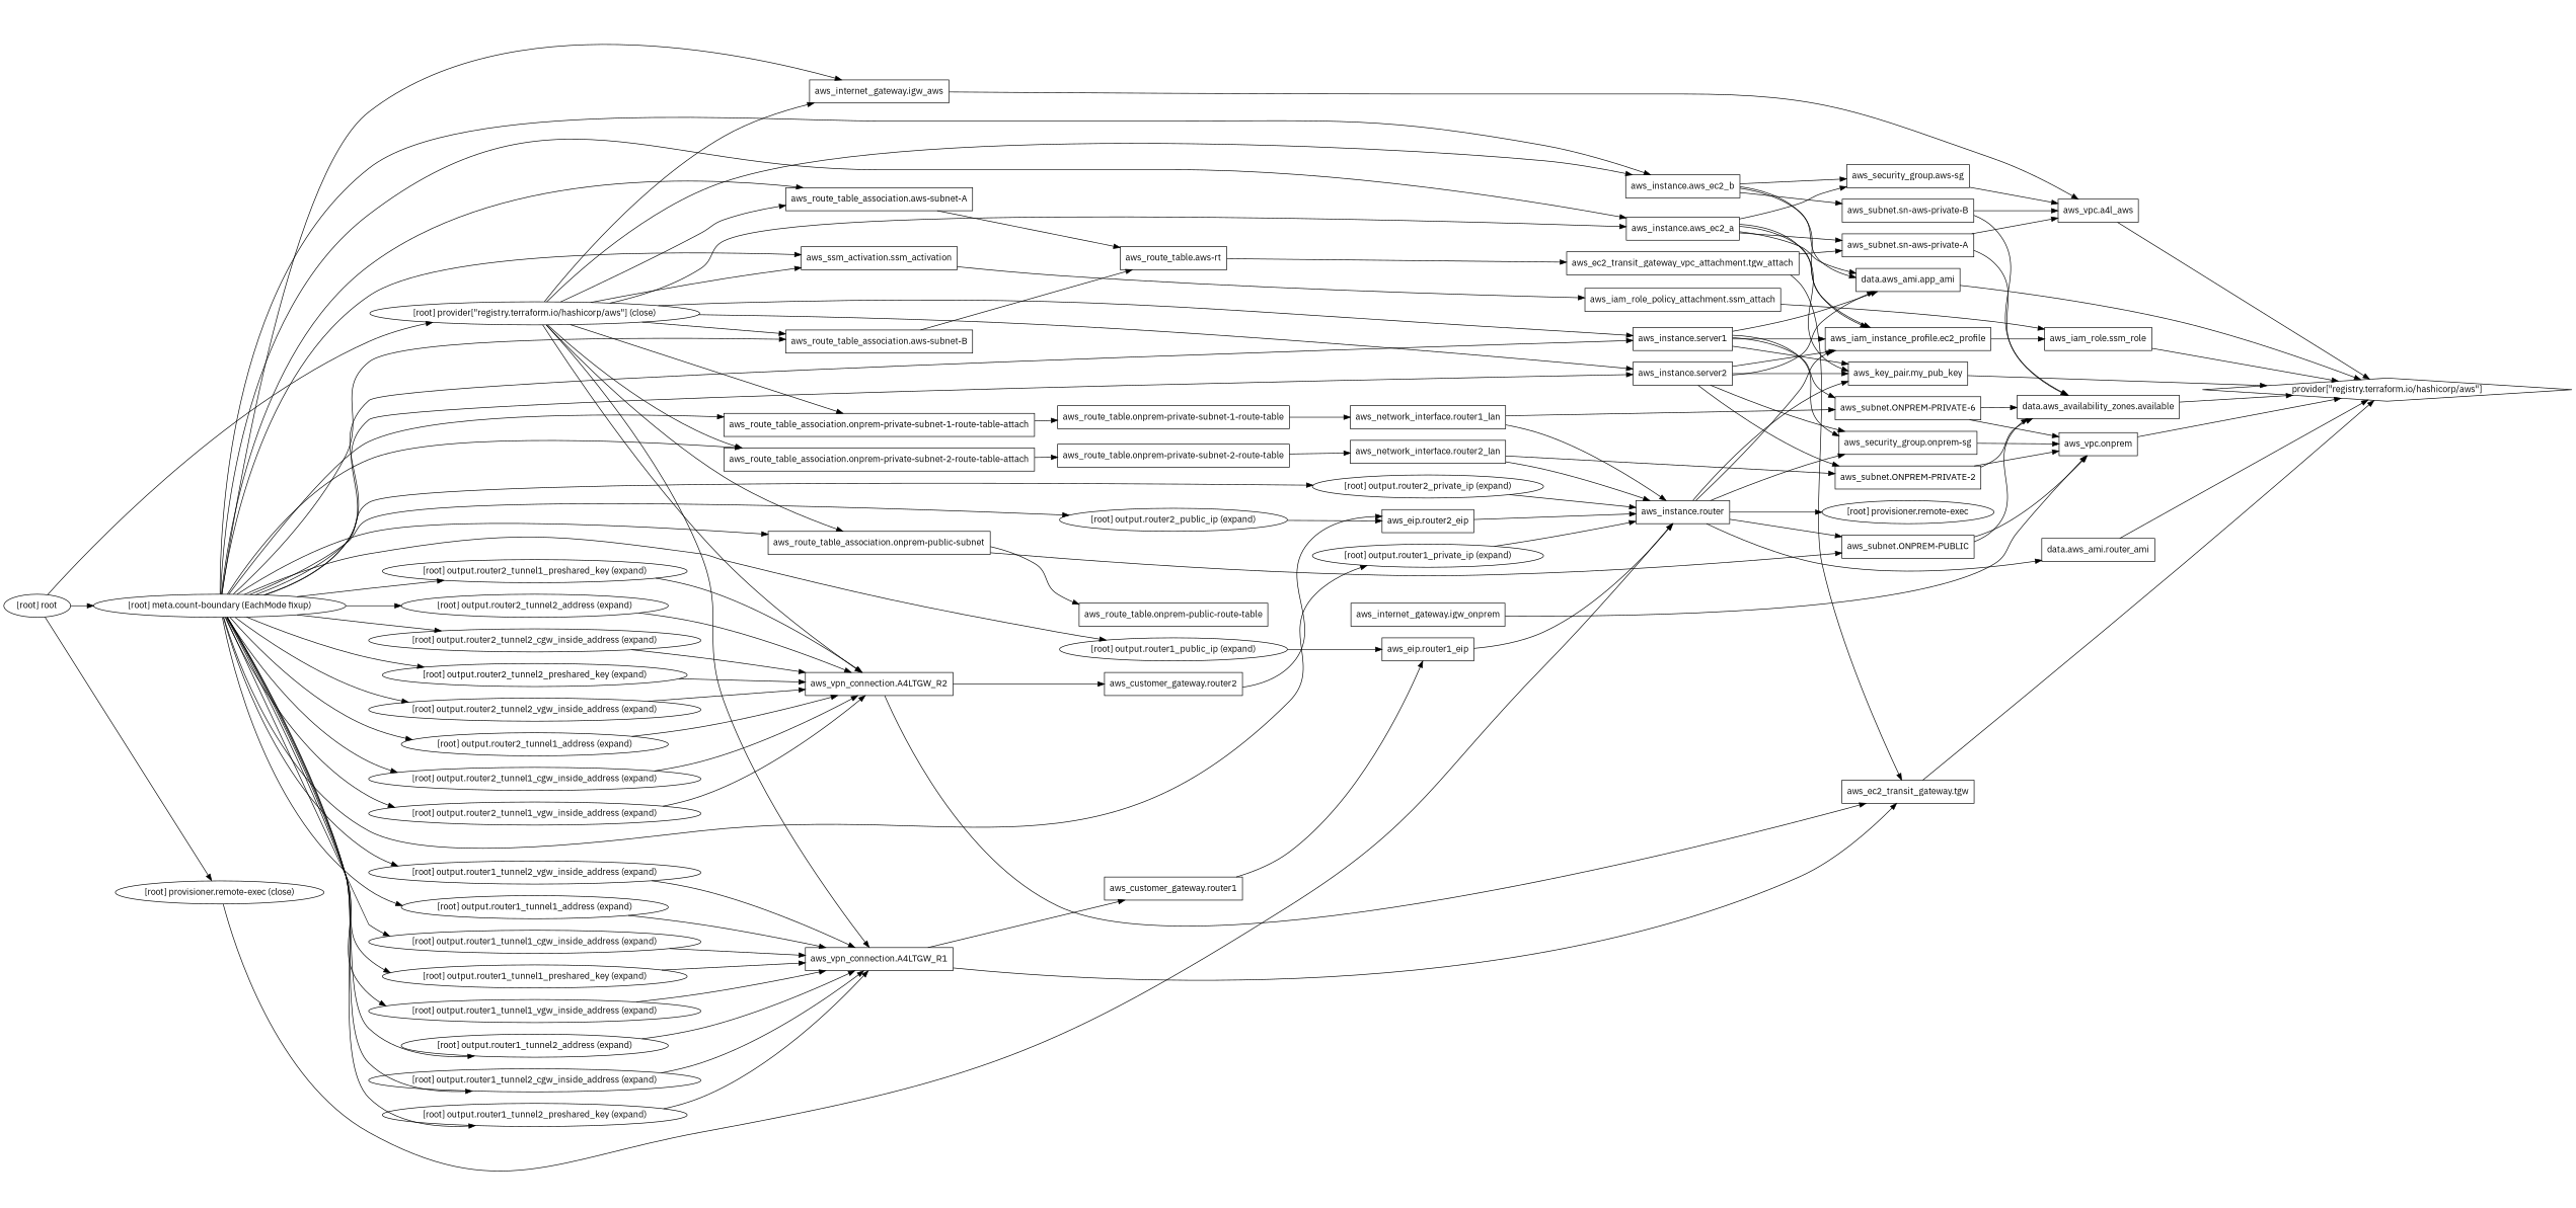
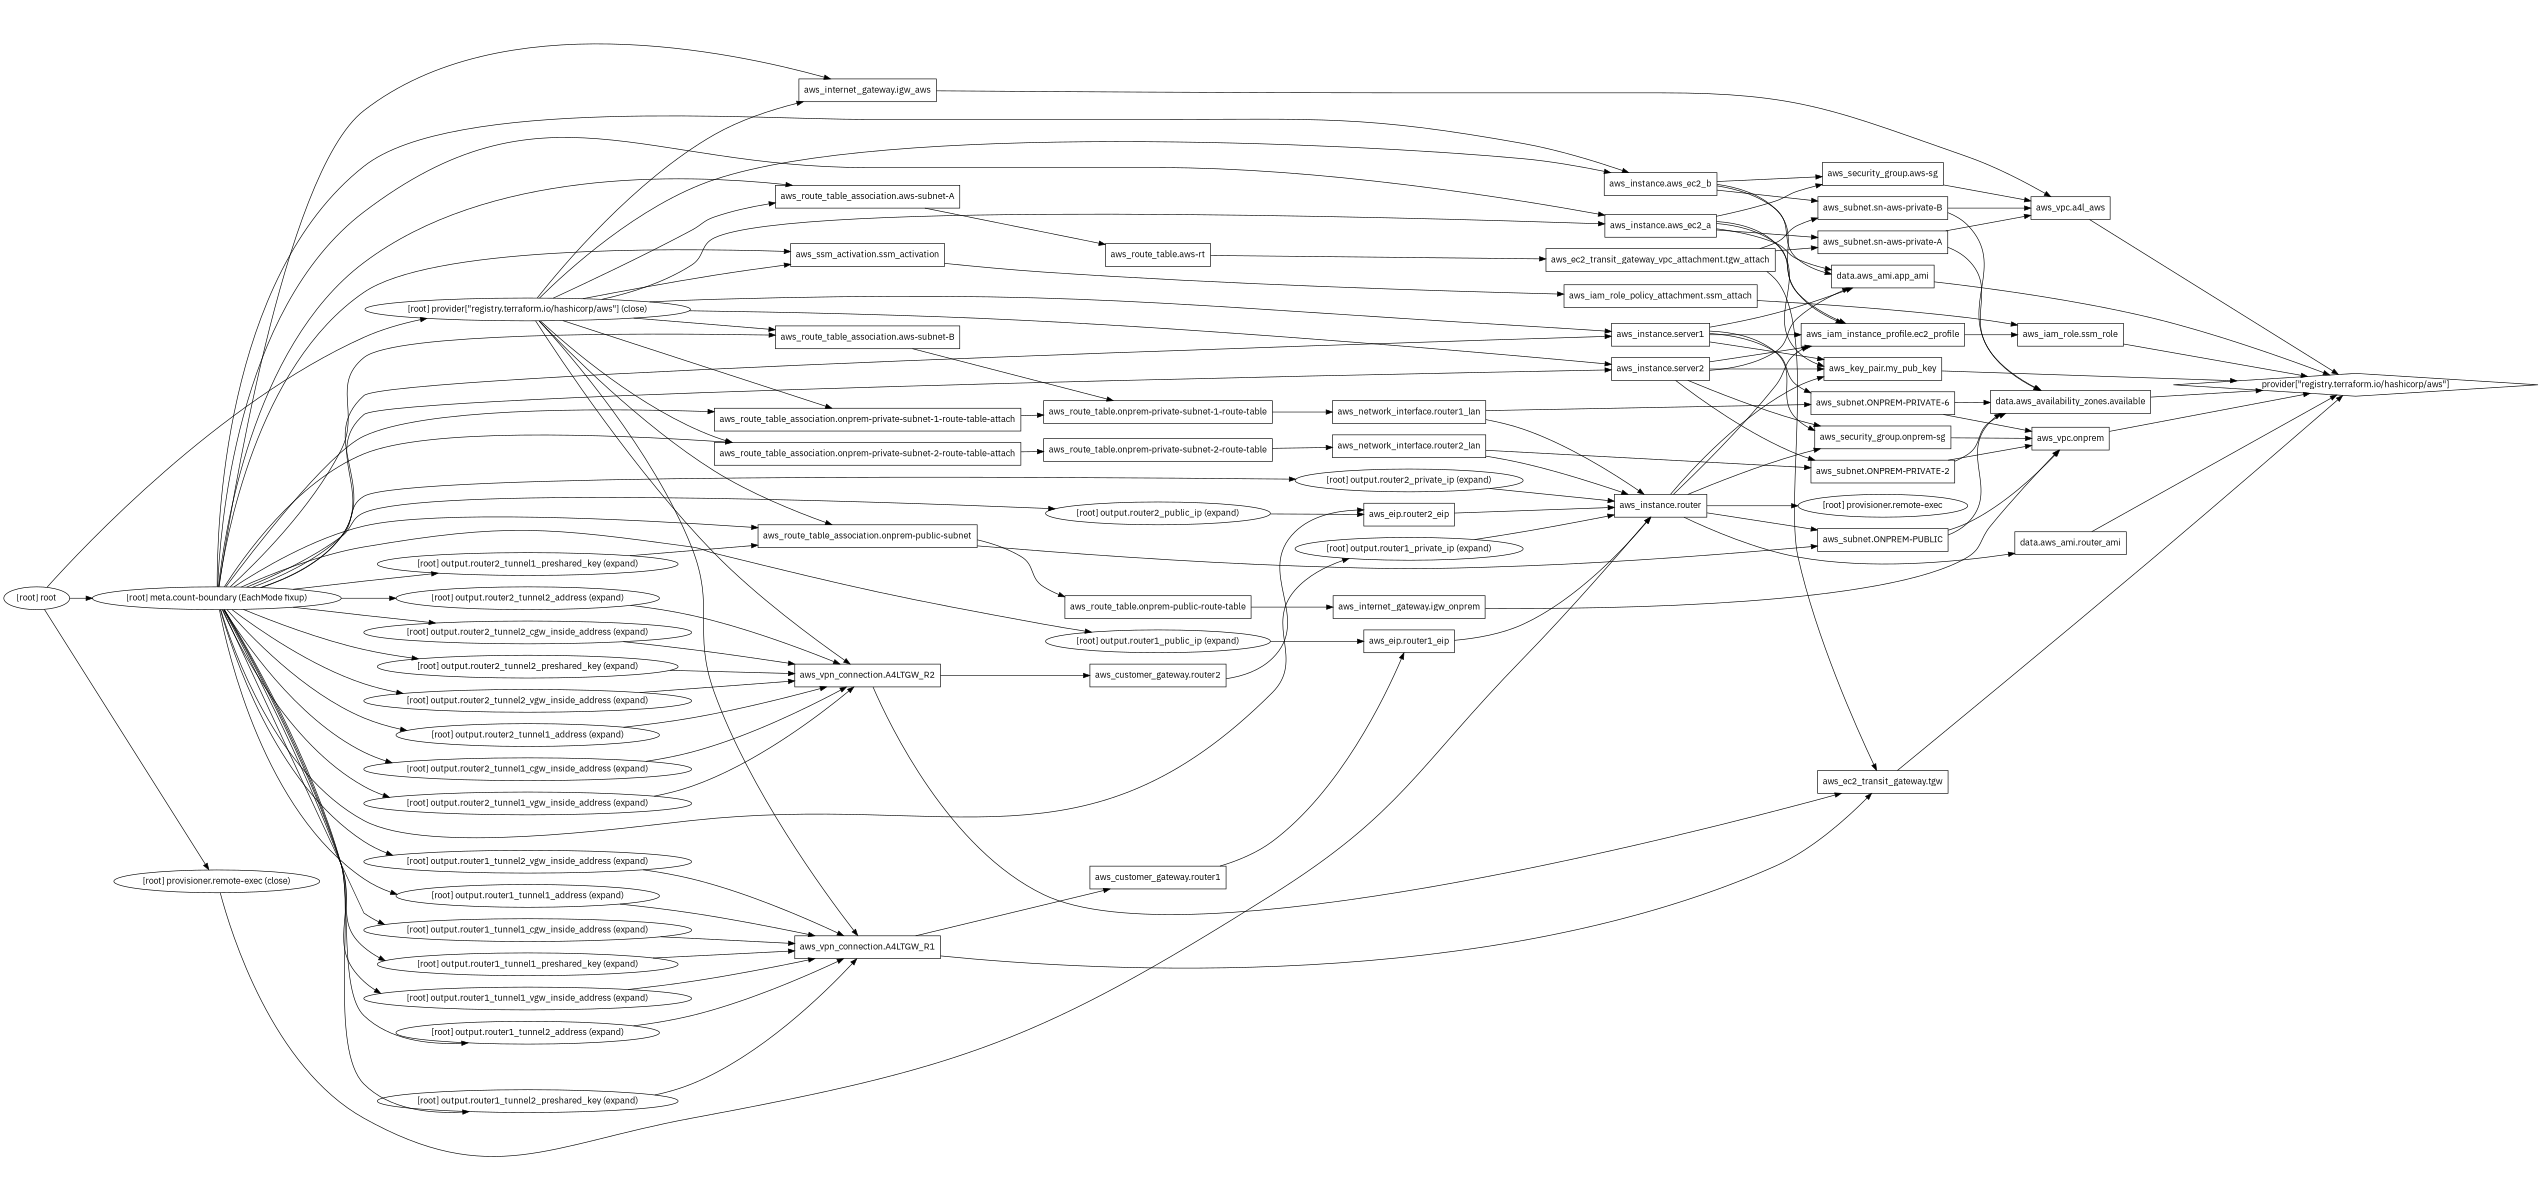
  digraph {
    compound=true
    fontname="IBM Plex Sans"
    newrank=true
    rankdir=LR
    node [fontname="IBM Plex Sans" shape=box]
    edge [fontname="IBM Plex Sans"]
    n1 [label="aws_customer_gateway.router1"]
    n2 [label="aws_eip.router1_eip"]
    n3 [label="aws_customer_gateway.router2"]
    n4 [label="aws_eip.router2_eip"]
    n5 [label="aws_ec2_transit_gateway.tgw"]
    n6 [label="provider[\"registry.terraform.io/hashicorp/aws\"]" shape=diamond]
    n7 [label="aws_ec2_transit_gateway_vpc_attachment.tgw_attach"]
    n8 [label="aws_subnet.sn-aws-private-A"]
    n9 [label="aws_subnet.sn-aws-private-B"]
    n10 [label="aws_instance.router"]
    n11 [label="aws_iam_instance_profile.ec2_profile"]
    n12 [label="aws_iam_role.ssm_role"]
    n13 [label="aws_iam_role_policy_attachment.ssm_attach"]
    n14 [label="aws_instance.aws_ec2_a"]
    n15 [label="aws_key_pair.my_pub_key"]
    n16 [label="aws_security_group.aws-sg"]
    n17 [label="data.aws_ami.app_ami"]
    n18 [label="aws_instance.aws_ec2_b"]
    n19 [label="aws_security_group.onprem-sg"]
    n20 [label="aws_subnet.ONPREM-PUBLIC"]
    n21 [label="data.aws_ami.router_ami"]
    "[root] provisioner.remote-exec" [shape=""]
    n23 [label="aws_instance.server1"]
    n24 [label="aws_subnet.ONPREM-PRIVATE-6"]
    n25 [label="aws_instance.server2"]
    n26 [label="aws_subnet.ONPREM-PRIVATE-2"]
    n27 [label="aws_internet_gateway.igw_aws"]
    n28 [label="aws_vpc.a4l_aws"]
    n29 [label="aws_internet_gateway.igw_onprem"]
    n30 [label="aws_vpc.onprem"]
    n31 [label="aws_network_interface.router1_lan"]
    n32 [label="aws_network_interface.router2_lan"]
    n33 [label="aws_route_table.aws-rt"]
    n34 [label="aws_route_table.onprem-private-subnet-1-route-table"]
    n35 [label="aws_route_table.onprem-private-subnet-2-route-table"]
    n36 [label="aws_route_table.onprem-public-route-table"]
    n37 [label="aws_route_table_association.aws-subnet-A"]
    n38 [label="aws_route_table_association.aws-subnet-B"]
    n39 [label="aws_route_table_association.onprem-private-subnet-1-route-table-attach"]
    n40 [label="aws_route_table_association.onprem-private-subnet-2-route-table-attach"]
    n41 [label="aws_route_table_association.onprem-public-subnet"]
    n42 [label="aws_ssm_activation.ssm_activation"]
    n43 [label="data.aws_availability_zones.available"]
    n44 [label="aws_vpn_connection.A4LTGW_R1"]
    n45 [label="aws_vpn_connection.A4LTGW_R2"]
    "[root] meta.count-boundary (EachMode fixup)" [shape=""]
    "[root] output.router1_private_ip (expand)" [shape=""]
    "[root] output.router1_public_ip (expand)" [shape=""]
    "[root] output.router1_tunnel1_address (expand)" [shape=""]
    "[root] output.router1_tunnel1_cgw_inside_address (expand)" [shape=""]
    "[root] output.router1_tunnel1_preshared_key (expand)" [shape=""]
    "[root] output.router1_tunnel1_vgw_inside_address (expand)" [shape=""]
    "[root] output.router1_tunnel2_address (expand)" [shape=""]
-   "[root] output.router1_tunnel2_cgw_inside_address (expand)" [shape=""]
    "[root] output.router1_tunnel2_preshared_key (expand)" [shape=""]
    "[root] output.router1_tunnel2_vgw_inside_address (expand)" [shape=""]
    "[root] output.router2_private_ip (expand)" [shape=""]
    "[root] output.router2_public_ip (expand)" [shape=""]
    "[root] output.router2_tunnel1_address (expand)" [shape=""]
    "[root] output.router2_tunnel1_cgw_inside_address (expand)" [shape=""]
    "[root] output.router2_tunnel1_preshared_key (expand)" [shape=""]
    "[root] output.router2_tunnel1_vgw_inside_address (expand)" [shape=""]
    "[root] output.router2_tunnel2_address (expand)" [shape=""]
    "[root] output.router2_tunnel2_cgw_inside_address (expand)" [shape=""]
    "[root] output.router2_tunnel2_preshared_key (expand)" [shape=""]
    "[root] output.router2_tunnel2_vgw_inside_address (expand)" [shape=""]
    "[root] provider[\"registry.terraform.io/hashicorp/aws\"] (close)" [shape=""]
    "[root] provisioner.remote-exec (close)" [shape=""]
    "[root] root" [shape=""]
    subgraph sub_1 {
      n1
      n2
      n3
      n4
      n5
      n6
      n7
      n8
      n9
      n10
      n11
      n12
      n13
      n14
      n15
      n16
      n17
      n18
      n19
      n20
      n21
      "[root] provisioner.remote-exec"
      n23
      n24
      n25
      n26
      n27
      n28
      n29
      n30
      n31
      n32
      n33
      n34
      n35
      n36
      n37
      n38
      n39
      n40
      n41
      n42
      n43
      n44
      n45
      "[root] meta.count-boundary (EachMode fixup)"
      "[root] output.router1_private_ip (expand)"
      "[root] output.router1_public_ip (expand)"
      "[root] output.router1_tunnel1_address (expand)"
      "[root] output.router1_tunnel1_cgw_inside_address (expand)"
      "[root] output.router1_tunnel1_preshared_key (expand)"
      "[root] output.router1_tunnel1_vgw_inside_address (expand)"
      "[root] output.router1_tunnel2_address (expand)"
-     "[root] output.router1_tunnel2_cgw_inside_address (expand)"
      "[root] output.router1_tunnel2_preshared_key (expand)"
      "[root] output.router1_tunnel2_vgw_inside_address (expand)"
      "[root] output.router2_private_ip (expand)"
      "[root] output.router2_public_ip (expand)"
      "[root] output.router2_tunnel1_address (expand)"
      "[root] output.router2_tunnel1_cgw_inside_address (expand)"
      "[root] output.router2_tunnel1_preshared_key (expand)"
      "[root] output.router2_tunnel1_vgw_inside_address (expand)"
      "[root] output.router2_tunnel2_address (expand)"
      "[root] output.router2_tunnel2_cgw_inside_address (expand)"
      "[root] output.router2_tunnel2_preshared_key (expand)"
      "[root] output.router2_tunnel2_vgw_inside_address (expand)"
      "[root] provider[\"registry.terraform.io/hashicorp/aws\"] (close)"
      "[root] provisioner.remote-exec (close)"
      "[root] root"
    }
    n1 -> n2
    n2 -> n10
    n3 -> n4
    n4 -> n10
    n5 -> n6
    n7 -> n5
    n7 -> n8
+   n7 -> n9
    n8 -> n28
    n8 -> n43
    n9 -> n28
    n9 -> n43
    n10 -> n11
    n10 -> n15
    n10 -> n19
    n10 -> n20
    n10 -> n21
    n10 -> "[root] provisioner.remote-exec"
    n11 -> n12
    n12 -> n6
    n13 -> n12
    n14 -> n8
    n14 -> n11
    n14 -> n15
    n14 -> n16
    n14 -> n17
    n15 -> n6
    n16 -> n28
    n17 -> n6
    n18 -> n9
    n18 -> n11
    n18 -> n16
    n18 -> n17
    n19 -> n30
    n20 -> n30
    n20 -> n43
    n21 -> n6
    n23 -> n11
    n23 -> n15
    n23 -> n17
    n23 -> n19
    n23 -> n24
    n24 -> n30
    n24 -> n43
    n25 -> n11
    n25 -> n15
    n25 -> n17
    n25 -> n19
    n25 -> n26
    n26 -> n30
    n26 -> n43
    n27 -> n28
    n28 -> n6
    n29 -> n30
    n30 -> n6
    n31 -> n10
    n31 -> n24
    n32 -> n10
    n32 -> n26
    n33 -> n7
    n34 -> n31
    n35 -> n32
+   n36 -> n29
    n37 -> n33
-   n38 -> n33
+   n38 -> n34
    n39 -> n34
    n40 -> n35
    n41 -> n20
    n41 -> n36
    n42 -> n13
    n43 -> n6
    n44 -> n1
    n44 -> n5
    n45 -> n3
    n45 -> n5
    "[root] meta.count-boundary (EachMode fixup)" -> n14
    "[root] meta.count-boundary (EachMode fixup)" -> n18
    "[root] meta.count-boundary (EachMode fixup)" -> n23
    "[root] meta.count-boundary (EachMode fixup)" -> n25
    "[root] meta.count-boundary (EachMode fixup)" -> n27
    "[root] meta.count-boundary (EachMode fixup)" -> n37
    "[root] meta.count-boundary (EachMode fixup)" -> n38
    "[root] meta.count-boundary (EachMode fixup)" -> n39
    "[root] meta.count-boundary (EachMode fixup)" -> n40
    "[root] meta.count-boundary (EachMode fixup)" -> n41
    "[root] meta.count-boundary (EachMode fixup)" -> n42
    "[root] meta.count-boundary (EachMode fixup)" -> "[root] output.router1_private_ip (expand)"
    "[root] meta.count-boundary (EachMode fixup)" -> "[root] output.router1_public_ip (expand)"
    "[root] meta.count-boundary (EachMode fixup)" -> "[root] output.router1_tunnel1_address (expand)"
    "[root] meta.count-boundary (EachMode fixup)" -> "[root] output.router1_tunnel1_cgw_inside_address (expand)"
    "[root] meta.count-boundary (EachMode fixup)" -> "[root] output.router1_tunnel1_preshared_key (expand)"
    "[root] meta.count-boundary (EachMode fixup)" -> "[root] output.router1_tunnel1_vgw_inside_address (expand)"
    "[root] meta.count-boundary (EachMode fixup)" -> "[root] output.router1_tunnel2_address (expand)"
-   "[root] meta.count-boundary (EachMode fixup)" -> "[root] output.router1_tunnel2_cgw_inside_address (expand)"
    "[root] meta.count-boundary (EachMode fixup)" -> "[root] output.router1_tunnel2_preshared_key (expand)"
    "[root] meta.count-boundary (EachMode fixup)" -> "[root] output.router1_tunnel2_vgw_inside_address (expand)"
    "[root] meta.count-boundary (EachMode fixup)" -> "[root] output.router2_private_ip (expand)"
    "[root] meta.count-boundary (EachMode fixup)" -> "[root] output.router2_public_ip (expand)"
    "[root] meta.count-boundary (EachMode fixup)" -> "[root] output.router2_tunnel1_address (expand)"
    "[root] meta.count-boundary (EachMode fixup)" -> "[root] output.router2_tunnel1_cgw_inside_address (expand)"
    "[root] meta.count-boundary (EachMode fixup)" -> "[root] output.router2_tunnel1_preshared_key (expand)"
    "[root] meta.count-boundary (EachMode fixup)" -> "[root] output.router2_tunnel1_vgw_inside_address (expand)"
    "[root] meta.count-boundary (EachMode fixup)" -> "[root] output.router2_tunnel2_address (expand)"
    "[root] meta.count-boundary (EachMode fixup)" -> "[root] output.router2_tunnel2_cgw_inside_address (expand)"
    "[root] meta.count-boundary (EachMode fixup)" -> "[root] output.router2_tunnel2_preshared_key (expand)"
    "[root] meta.count-boundary (EachMode fixup)" -> "[root] output.router2_tunnel2_vgw_inside_address (expand)"
    "[root] output.router1_private_ip (expand)" -> n10
    "[root] output.router1_public_ip (expand)" -> n2
    "[root] output.router1_tunnel1_address (expand)" -> n44
    "[root] output.router1_tunnel1_cgw_inside_address (expand)" -> n44
    "[root] output.router1_tunnel1_preshared_key (expand)" -> n44
    "[root] output.router1_tunnel1_vgw_inside_address (expand)" -> n44
    "[root] output.router1_tunnel2_address (expand)" -> n44
-   "[root] output.router1_tunnel2_cgw_inside_address (expand)" -> n44
    "[root] output.router1_tunnel2_preshared_key (expand)" -> n44
    "[root] output.router1_tunnel2_vgw_inside_address (expand)" -> n44
    "[root] output.router2_private_ip (expand)" -> n10
    "[root] output.router2_public_ip (expand)" -> n4
    "[root] output.router2_tunnel1_address (expand)" -> n45
    "[root] output.router2_tunnel1_cgw_inside_address (expand)" -> n45
-   "[root] output.router2_tunnel1_preshared_key (expand)" -> n45
+   "[root] output.router2_tunnel1_preshared_key (expand)" -> n41
    "[root] output.router2_tunnel1_vgw_inside_address (expand)" -> n45
    "[root] output.router2_tunnel2_address (expand)" -> n45
    "[root] output.router2_tunnel2_cgw_inside_address (expand)" -> n45
    "[root] output.router2_tunnel2_preshared_key (expand)" -> n45
    "[root] output.router2_tunnel2_vgw_inside_address (expand)" -> n45
    "[root] provider[\"registry.terraform.io/hashicorp/aws\"] (close)" -> n14
    "[root] provider[\"registry.terraform.io/hashicorp/aws\"] (close)" -> n18
    "[root] provider[\"registry.terraform.io/hashicorp/aws\"] (close)" -> n23
    "[root] provider[\"registry.terraform.io/hashicorp/aws\"] (close)" -> n25
    "[root] provider[\"registry.terraform.io/hashicorp/aws\"] (close)" -> n27
    "[root] provider[\"registry.terraform.io/hashicorp/aws\"] (close)" -> n37
    "[root] provider[\"registry.terraform.io/hashicorp/aws\"] (close)" -> n38
    "[root] provider[\"registry.terraform.io/hashicorp/aws\"] (close)" -> n39
    "[root] provider[\"registry.terraform.io/hashicorp/aws\"] (close)" -> n40
    "[root] provider[\"registry.terraform.io/hashicorp/aws\"] (close)" -> n41
    "[root] provider[\"registry.terraform.io/hashicorp/aws\"] (close)" -> n42
    "[root] provider[\"registry.terraform.io/hashicorp/aws\"] (close)" -> n44
    "[root] provider[\"registry.terraform.io/hashicorp/aws\"] (close)" -> n45
    "[root] provisioner.remote-exec (close)" -> n10
    "[root] root" -> "[root] meta.count-boundary (EachMode fixup)"
    "[root] root" -> "[root] provider[\"registry.terraform.io/hashicorp/aws\"] (close)"
    "[root] root" -> "[root] provisioner.remote-exec (close)"
  }
